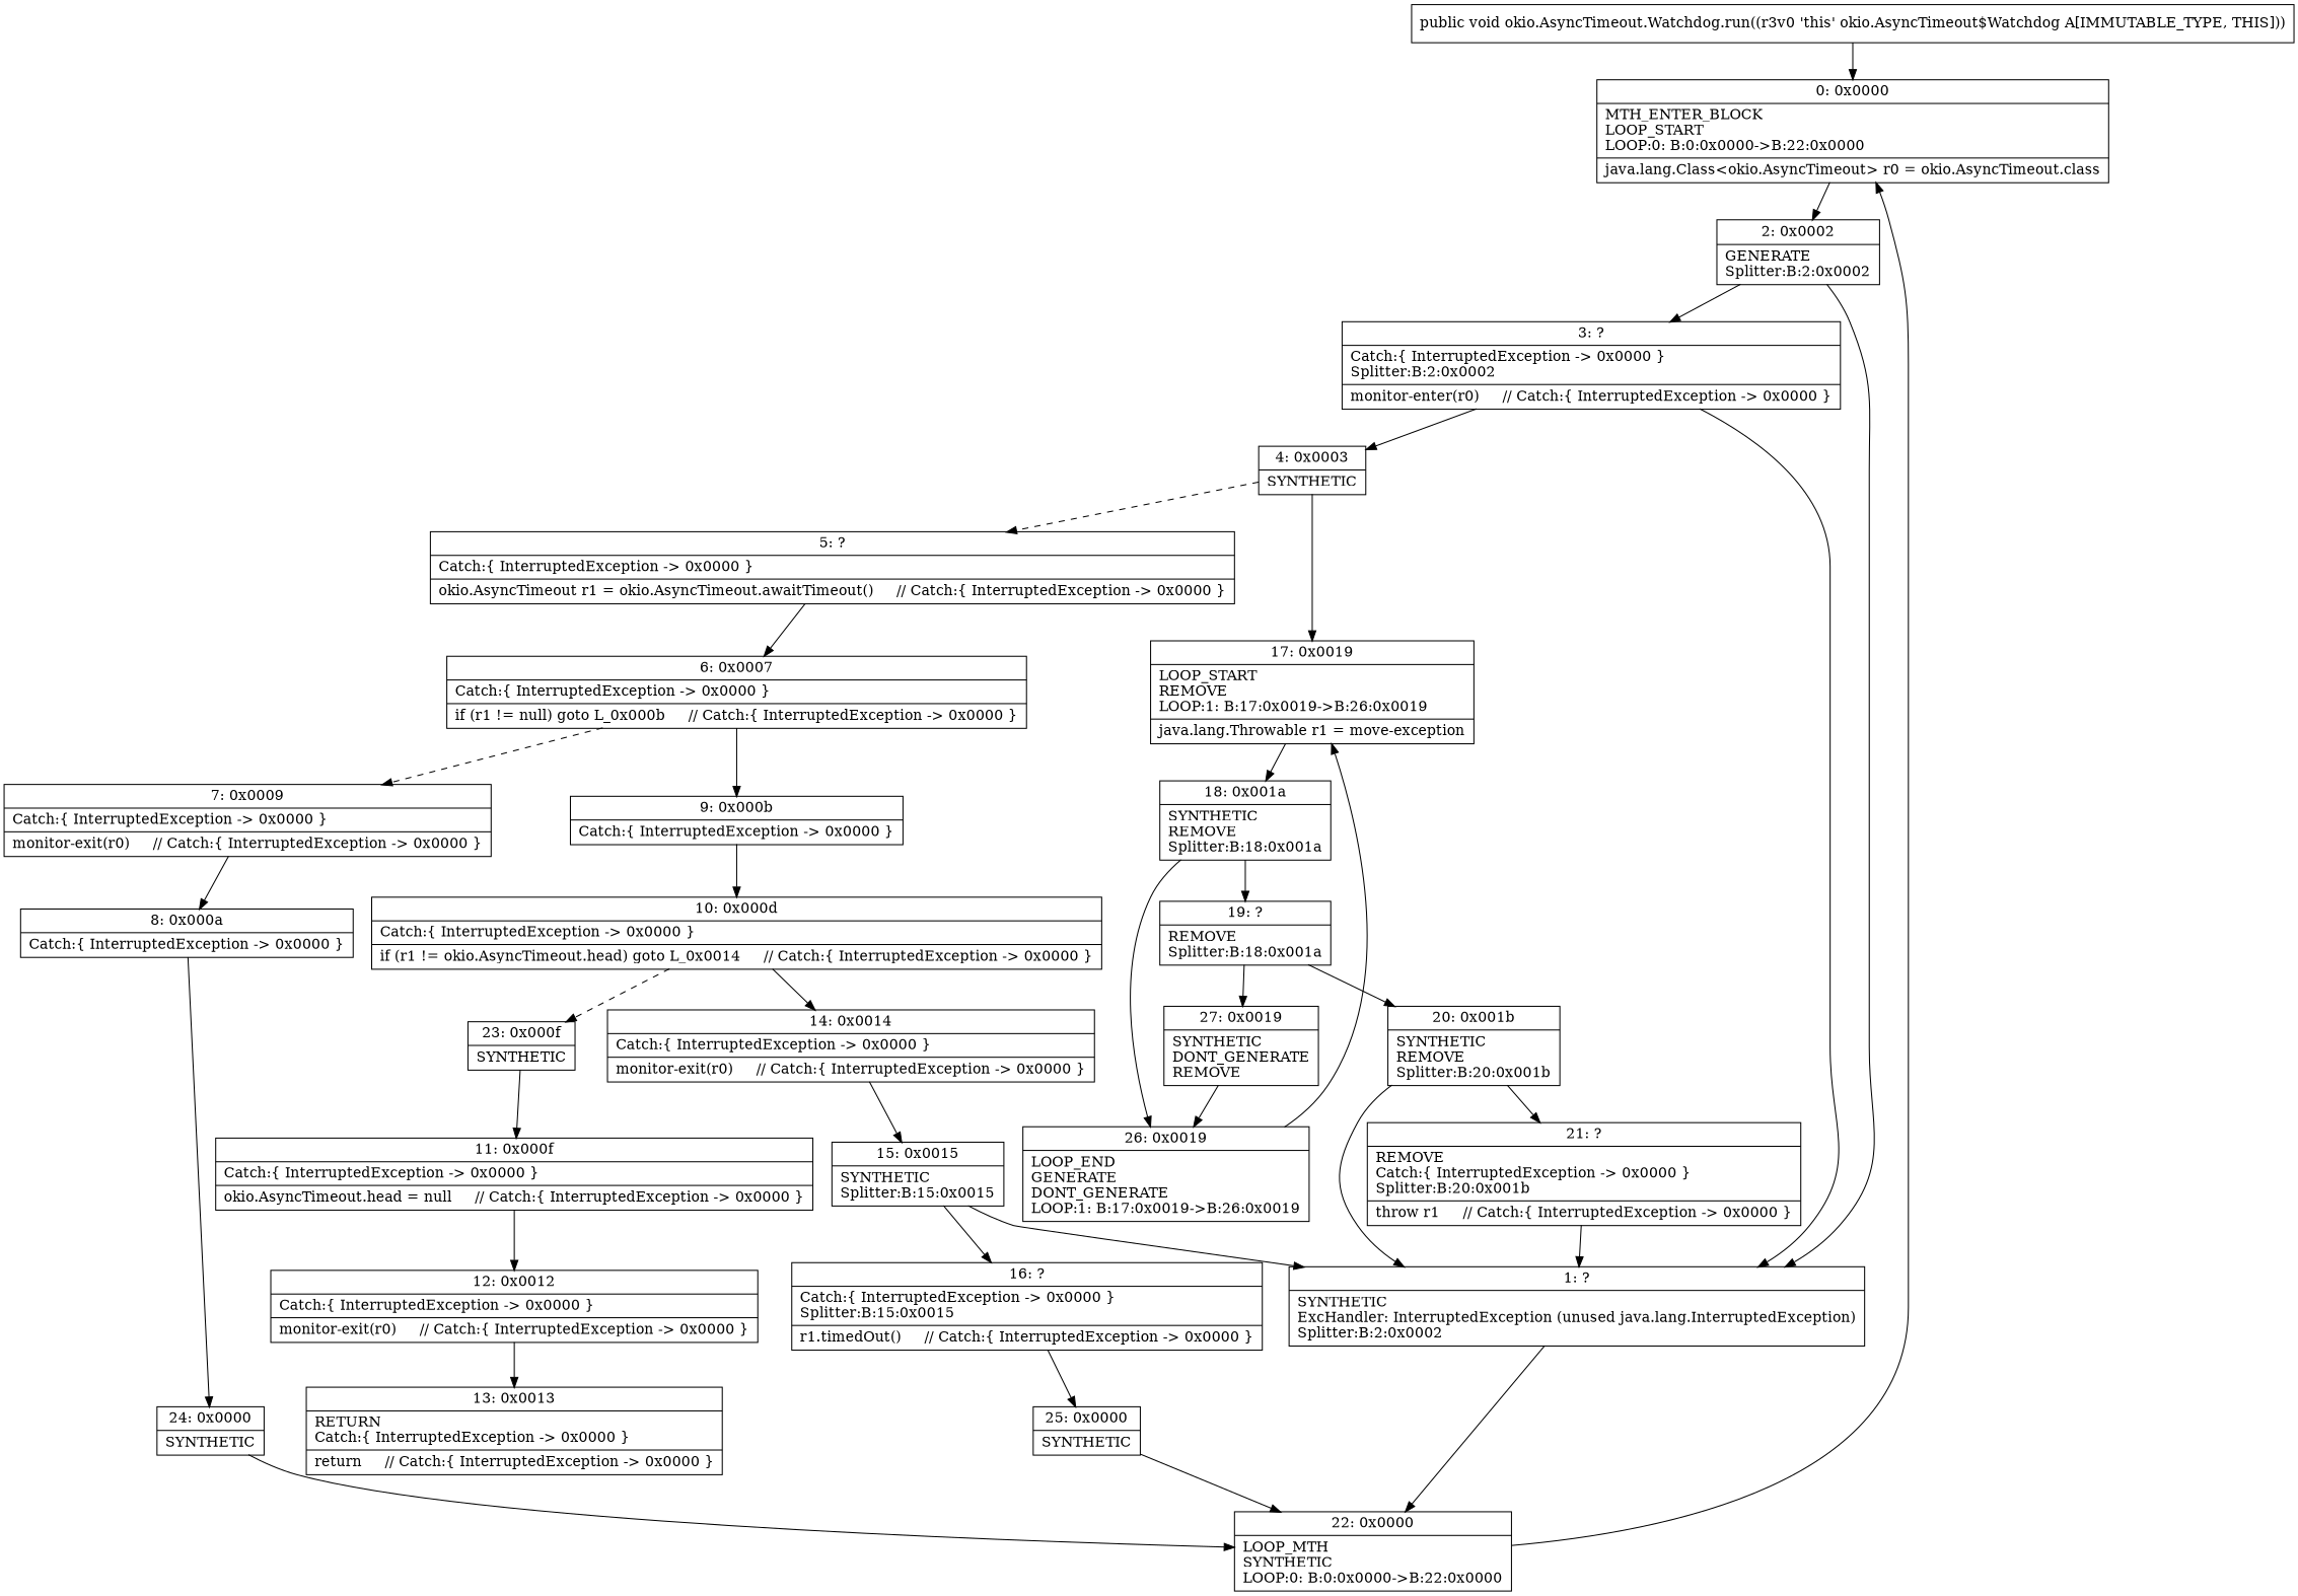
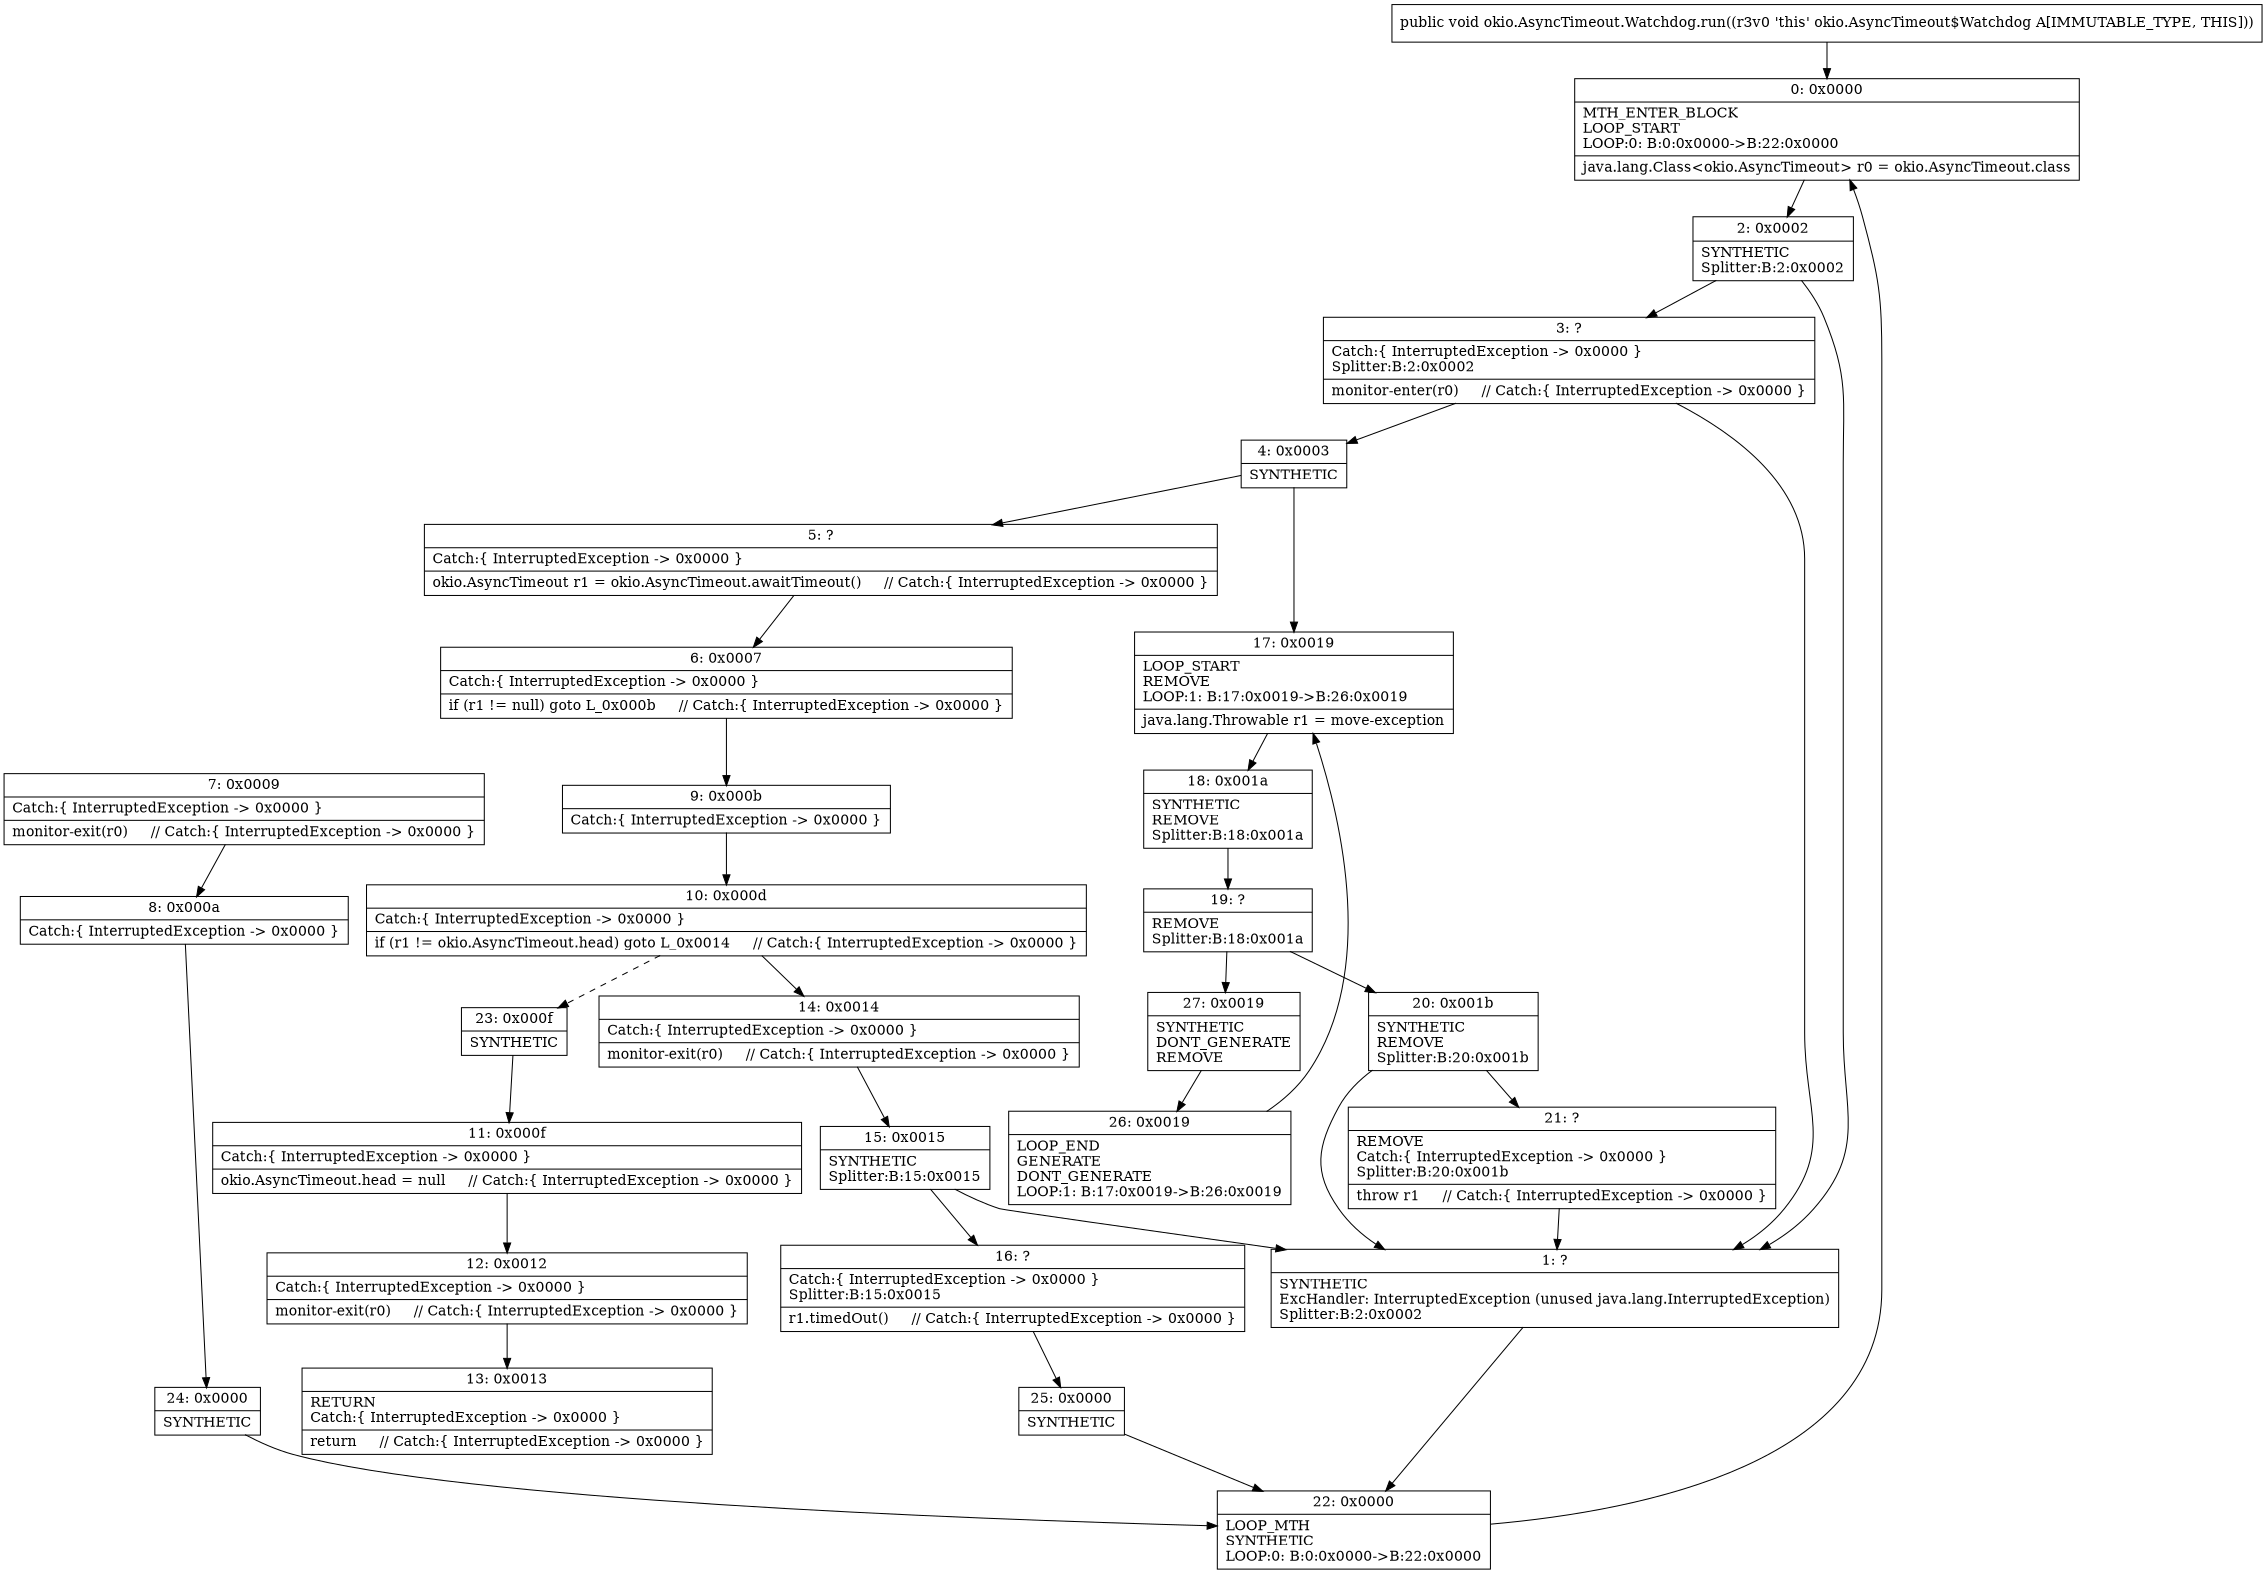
  digraph {
    node [shape=record]
    n1 [label="{0\:\ 0x0000|MTH_ENTER_BLOCK\lLOOP_START\lLOOP:0: B:0:0x0000\-\>B:22:0x0000\l|java.lang.Class\<okio.AsyncTimeout\> r0 = okio.AsyncTimeout.class\l}"]
-   n2 [label="{2\:\ 0x0002|GENERATE\lSplitter:B:2:0x0002\l}"]
+   n2 [label="{2\:\ 0x0002|SYNTHETIC\lSplitter:B:2:0x0002\l}"]
    n3 [label="{1\:\ ?|SYNTHETIC\lExcHandler: InterruptedException (unused java.lang.InterruptedException)\lSplitter:B:2:0x0002\l}"]
    n4 [label="{3\:\ ?|Catch:\{ InterruptedException \-\> 0x0000 \}\lSplitter:B:2:0x0002\l|monitor\-enter(r0)     \/\/ Catch:\{ InterruptedException \-\> 0x0000 \}\l}"]
    n5 [label="{22\:\ 0x0000|LOOP_MTH\lSYNTHETIC\lLOOP:0: B:0:0x0000\-\>B:22:0x0000\l}"]
    n6 [label="{4\:\ 0x0003|SYNTHETIC\l}"]
    n7 [label="{5\:\ ?|Catch:\{ InterruptedException \-\> 0x0000 \}\l|okio.AsyncTimeout r1 = okio.AsyncTimeout.awaitTimeout()     \/\/ Catch:\{ InterruptedException \-\> 0x0000 \}\l}"]
    n8 [label="{17\:\ 0x0019|LOOP_START\lREMOVE\lLOOP:1: B:17:0x0019\-\>B:26:0x0019\l|java.lang.Throwable r1 = move\-exception\l}"]
    n9 [label="{6\:\ 0x0007|Catch:\{ InterruptedException \-\> 0x0000 \}\l|if (r1 != null) goto L_0x000b     \/\/ Catch:\{ InterruptedException \-\> 0x0000 \}\l}"]
    n10 [label="{18\:\ 0x001a|SYNTHETIC\lREMOVE\lSplitter:B:18:0x001a\l}"]
    n11 [label="{7\:\ 0x0009|Catch:\{ InterruptedException \-\> 0x0000 \}\l|monitor\-exit(r0)     \/\/ Catch:\{ InterruptedException \-\> 0x0000 \}\l}"]
    n12 [label="{9\:\ 0x000b|Catch:\{ InterruptedException \-\> 0x0000 \}\l}"]
    n13 [label="{8\:\ 0x000a|Catch:\{ InterruptedException \-\> 0x0000 \}\l}"]
    n14 [label="{10\:\ 0x000d|Catch:\{ InterruptedException \-\> 0x0000 \}\l|if (r1 != okio.AsyncTimeout.head) goto L_0x0014     \/\/ Catch:\{ InterruptedException \-\> 0x0000 \}\l}"]
    n15 [label="{24\:\ 0x0000|SYNTHETIC\l}"]
    n16 [label="{14\:\ 0x0014|Catch:\{ InterruptedException \-\> 0x0000 \}\l|monitor\-exit(r0)     \/\/ Catch:\{ InterruptedException \-\> 0x0000 \}\l}"]
    n17 [label="{23\:\ 0x000f|SYNTHETIC\l}"]
    n18 [label="{15\:\ 0x0015|SYNTHETIC\lSplitter:B:15:0x0015\l}"]
    n19 [label="{11\:\ 0x000f|Catch:\{ InterruptedException \-\> 0x0000 \}\l|okio.AsyncTimeout.head = null     \/\/ Catch:\{ InterruptedException \-\> 0x0000 \}\l}"]
    n20 [label="{12\:\ 0x0012|Catch:\{ InterruptedException \-\> 0x0000 \}\l|monitor\-exit(r0)     \/\/ Catch:\{ InterruptedException \-\> 0x0000 \}\l}"]
    n21 [label="{13\:\ 0x0013|RETURN\lCatch:\{ InterruptedException \-\> 0x0000 \}\l|return     \/\/ Catch:\{ InterruptedException \-\> 0x0000 \}\l}"]
    n22 [label="{16\:\ ?|Catch:\{ InterruptedException \-\> 0x0000 \}\lSplitter:B:15:0x0015\l|r1.timedOut()     \/\/ Catch:\{ InterruptedException \-\> 0x0000 \}\l}"]
    n23 [label="{25\:\ 0x0000|SYNTHETIC\l}"]
    n24 [label="{19\:\ ?|REMOVE\lSplitter:B:18:0x001a\l}"]
    n25 [label="{26\:\ 0x0019|LOOP_END\lGENERATE\lDONT_GENERATE\lLOOP:1: B:17:0x0019\-\>B:26:0x0019\l}"]
    n26 [label="{20\:\ 0x001b|SYNTHETIC\lREMOVE\lSplitter:B:20:0x001b\l}"]
    n27 [label="{27\:\ 0x0019|SYNTHETIC\lDONT_GENERATE\lREMOVE\l}"]
    n28 [label="{21\:\ ?|REMOVE\lCatch:\{ InterruptedException \-\> 0x0000 \}\lSplitter:B:20:0x001b\l|throw r1     \/\/ Catch:\{ InterruptedException \-\> 0x0000 \}\l}"]
    n29 [label="{public void okio.AsyncTimeout.Watchdog.run((r3v0 'this' okio.AsyncTimeout$Watchdog A[IMMUTABLE_TYPE, THIS])) }"]
    n1 -> n2
    n2 -> n3
    n2 -> n4
    n3 -> n5
    n4 -> n3
    n4 -> n6
    n5 -> n1
-   n6 -> n7 [style=dashed]
+   n6 -> n7
    n6 -> n8
    n7 -> n9
    n8 -> n10
-   n9 -> n11 [style=dashed]
    n9 -> n12
    n10 -> n24
-   n10 -> n25
    n11 -> n13
    n12 -> n14
    n13 -> n15
    n14 -> n16
    n14 -> n17 [style=dashed]
    n15 -> n5
    n16 -> n18
    n17 -> n19
    n18 -> n3
    n18 -> n22
    n19 -> n20
    n20 -> n21
    n22 -> n23
    n23 -> n5
    n24 -> n26
    n24 -> n27
    n25 -> n8
    n26 -> n3
    n26 -> n28
    n27 -> n25
    n28 -> n3
    n29 -> n1
  }
